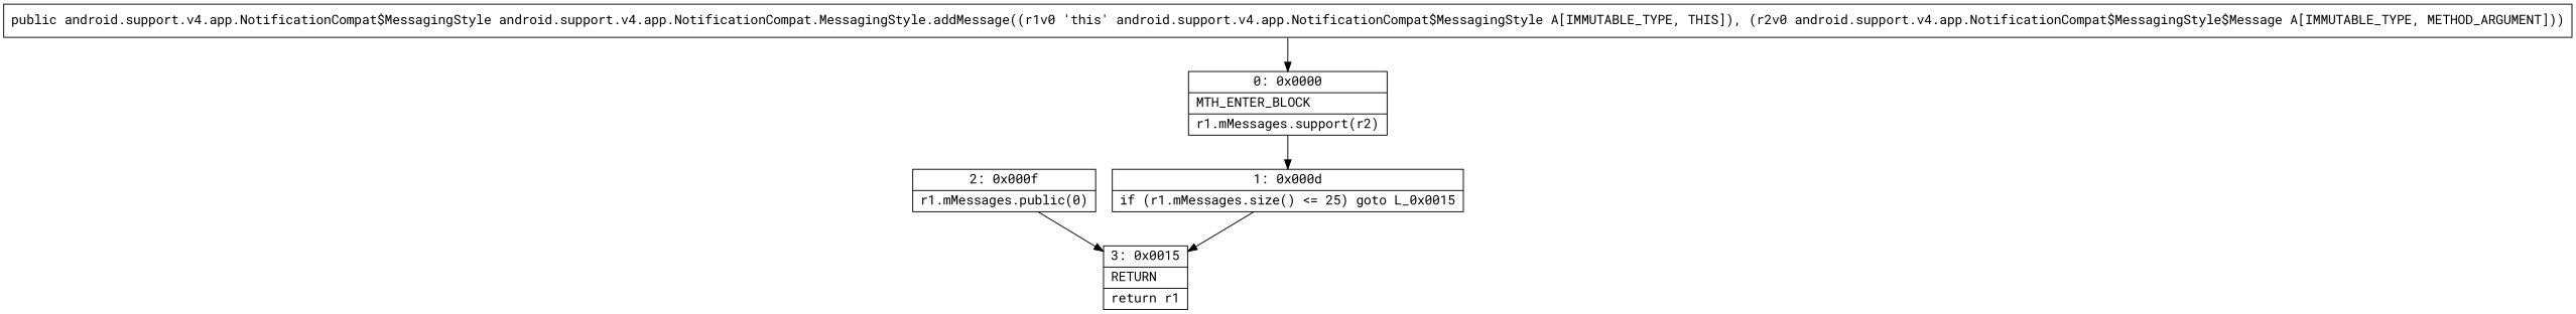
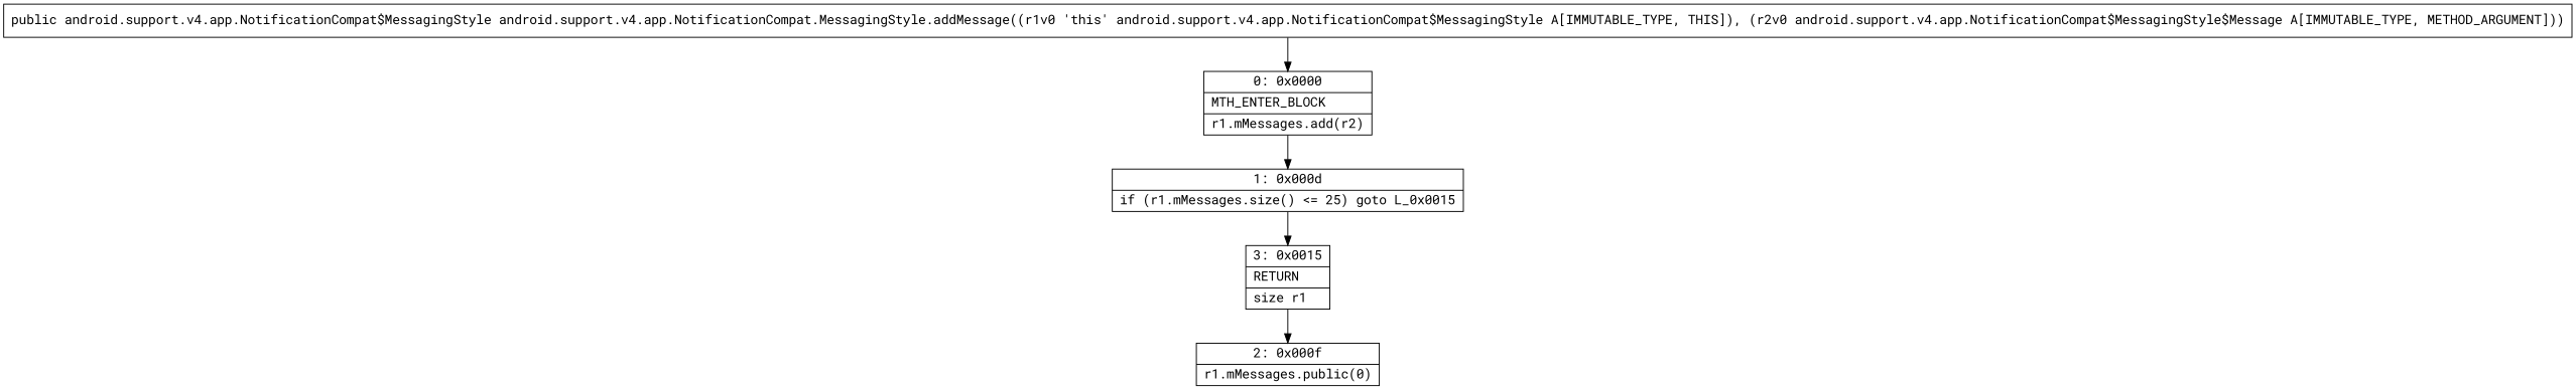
  digraph {
    fontname="Roboto Mono"
    node [fontname="Roboto Mono" shape=record]
    edge [fontname="Roboto Mono"]
-   n1 [label="{0\:\ 0x0000|MTH_ENTER_BLOCK\l|r1.mMessages.support(r2)\l}"]
+   n1 [label="{0\:\ 0x0000|MTH_ENTER_BLOCK\l|r1.mMessages.add(r2)\l}"]
    n2 [label="{1\:\ 0x000d|if (r1.mMessages.size() \<= 25) goto L_0x0015\l}"]
-   n3 [label="{3\:\ 0x0015|RETURN\l|return r1\l}"]
+   n3 [label="{3\:\ 0x0015|RETURN\l|size r1\l}"]
    n4 [label="{2\:\ 0x000f|r1.mMessages.public(0)\l}"]
    n5 [label="{public android.support.v4.app.NotificationCompat$MessagingStyle android.support.v4.app.NotificationCompat.MessagingStyle.addMessage((r1v0 'this' android.support.v4.app.NotificationCompat$MessagingStyle A[IMMUTABLE_TYPE, THIS]), (r2v0 android.support.v4.app.NotificationCompat$MessagingStyle$Message A[IMMUTABLE_TYPE, METHOD_ARGUMENT])) }"]
    n1 -> n2
    n2 -> n3
-   n4 -> n3
+   n3 -> n4
    n5 -> n1
  }
